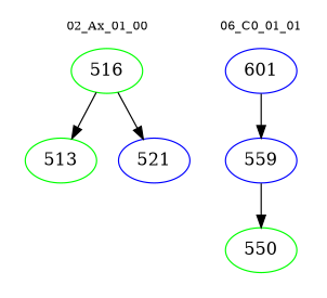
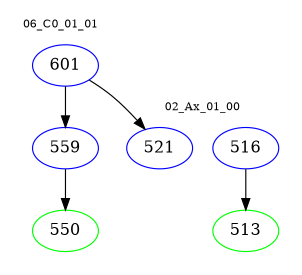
  digraph {
    node [color=blue]
    edge [color=black]
-   n1 [color=green label=516]
+   n1 [label=516]
    n2 [color=green label=513]
    n3 [label=521]
    n4 [label=559]
    n5 [color=green label=550]
    n6 [label=601]
    subgraph cluster_1 {
      color=white
      fontsize=10
      label="02_Ax_01_00"
      n1
      n2
      n3
    }
    subgraph cluster_2 {
      color=white
      fontsize=10
      label="06_C0_01_01"
      n4
      n5
      n6
    }
    n1 -> n2
-   n1 -> n3
+   n6 -> n3
    n4 -> n5
    n6 -> n4
  }
